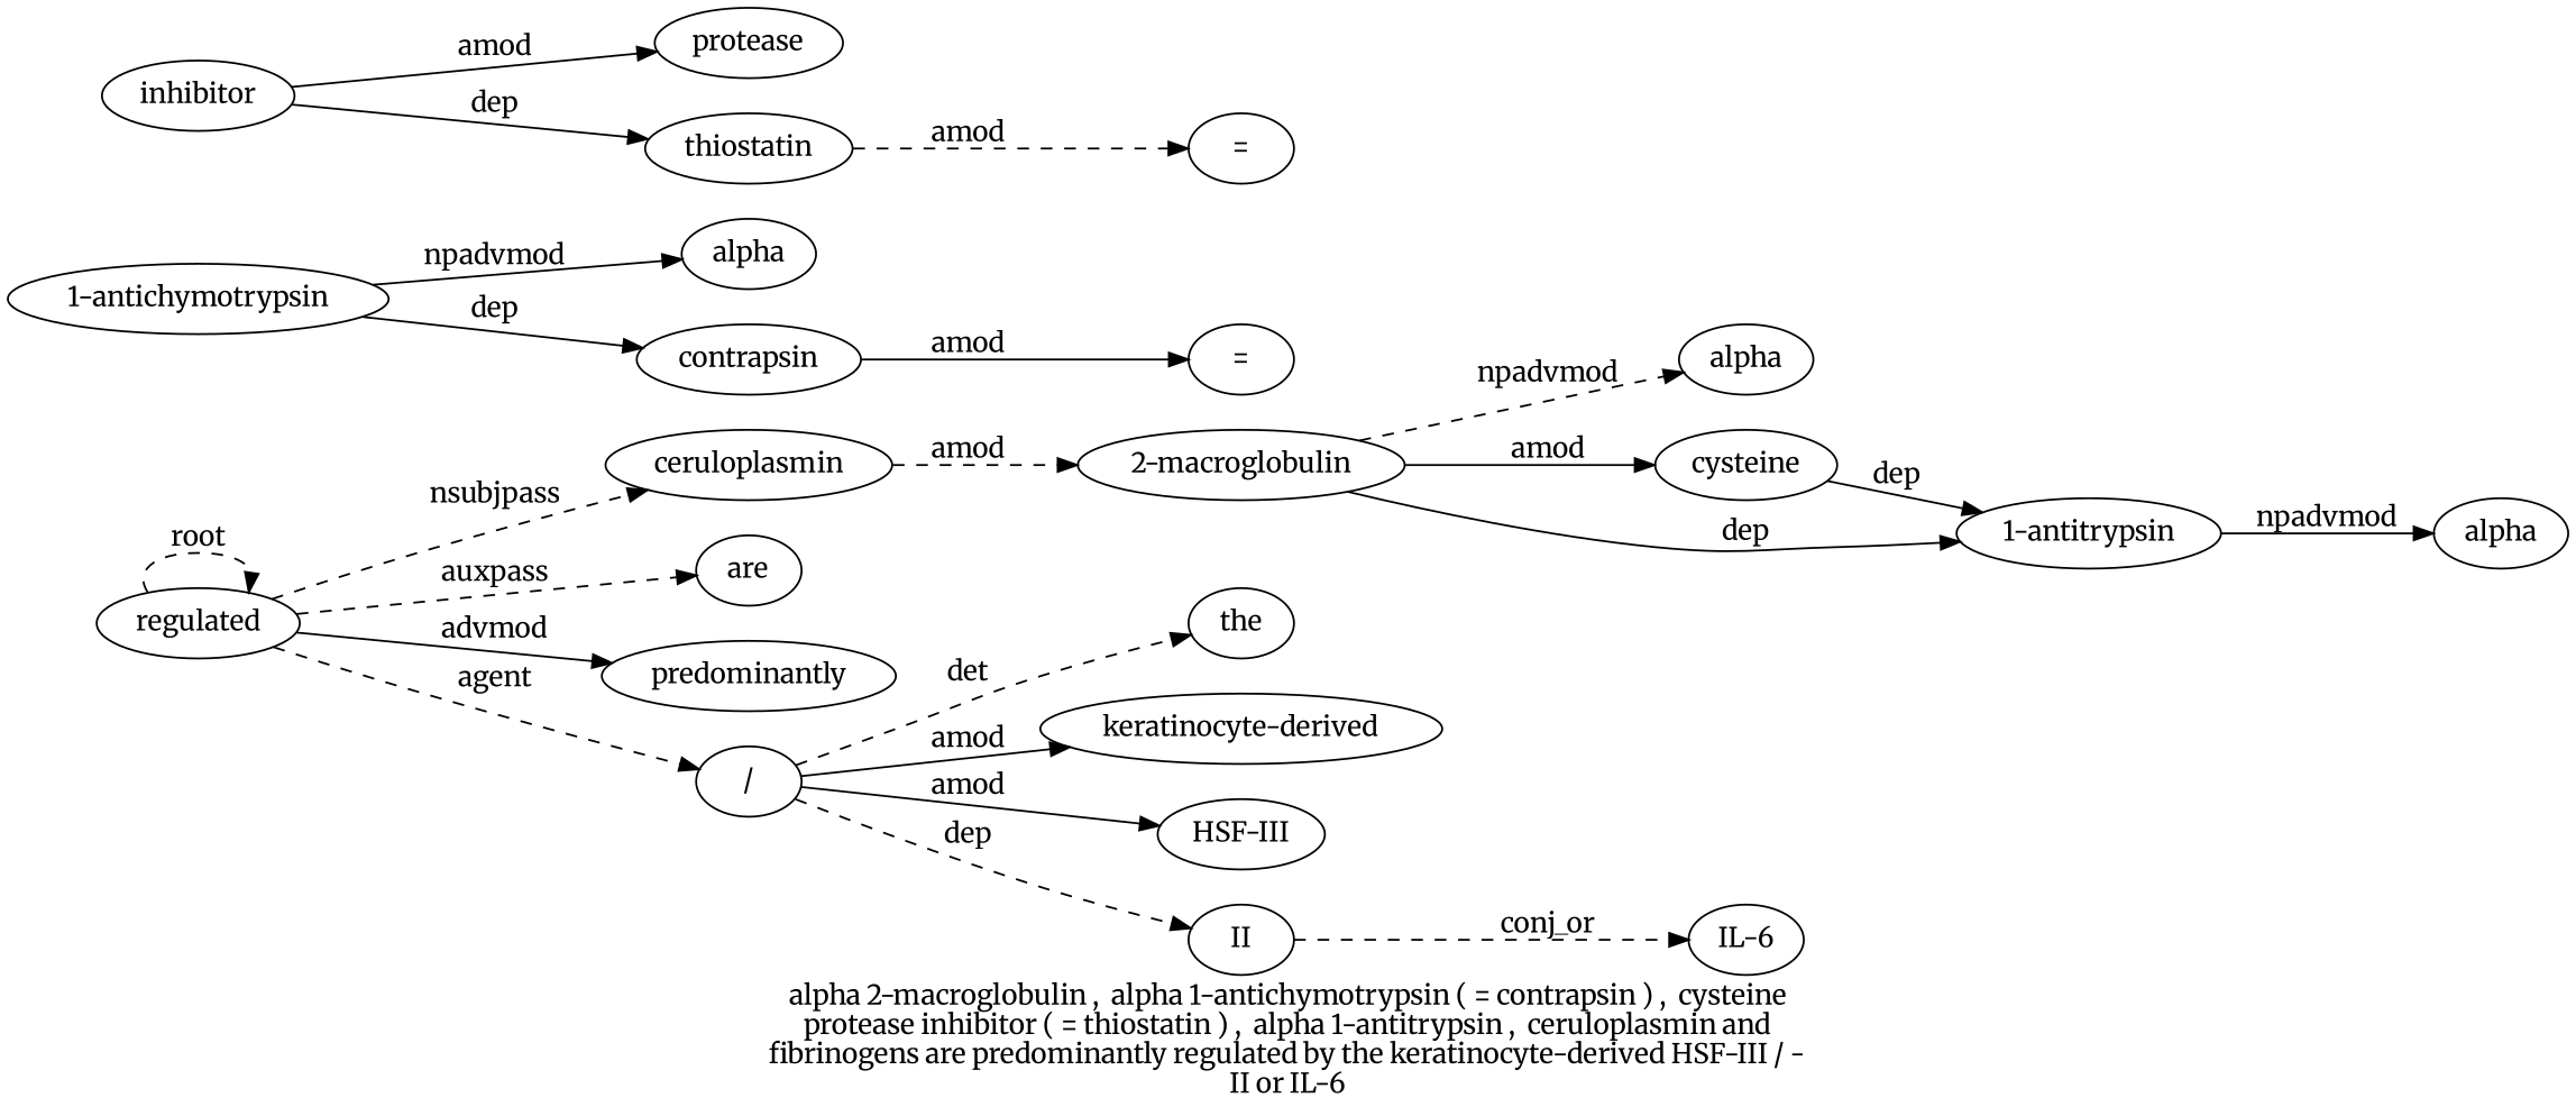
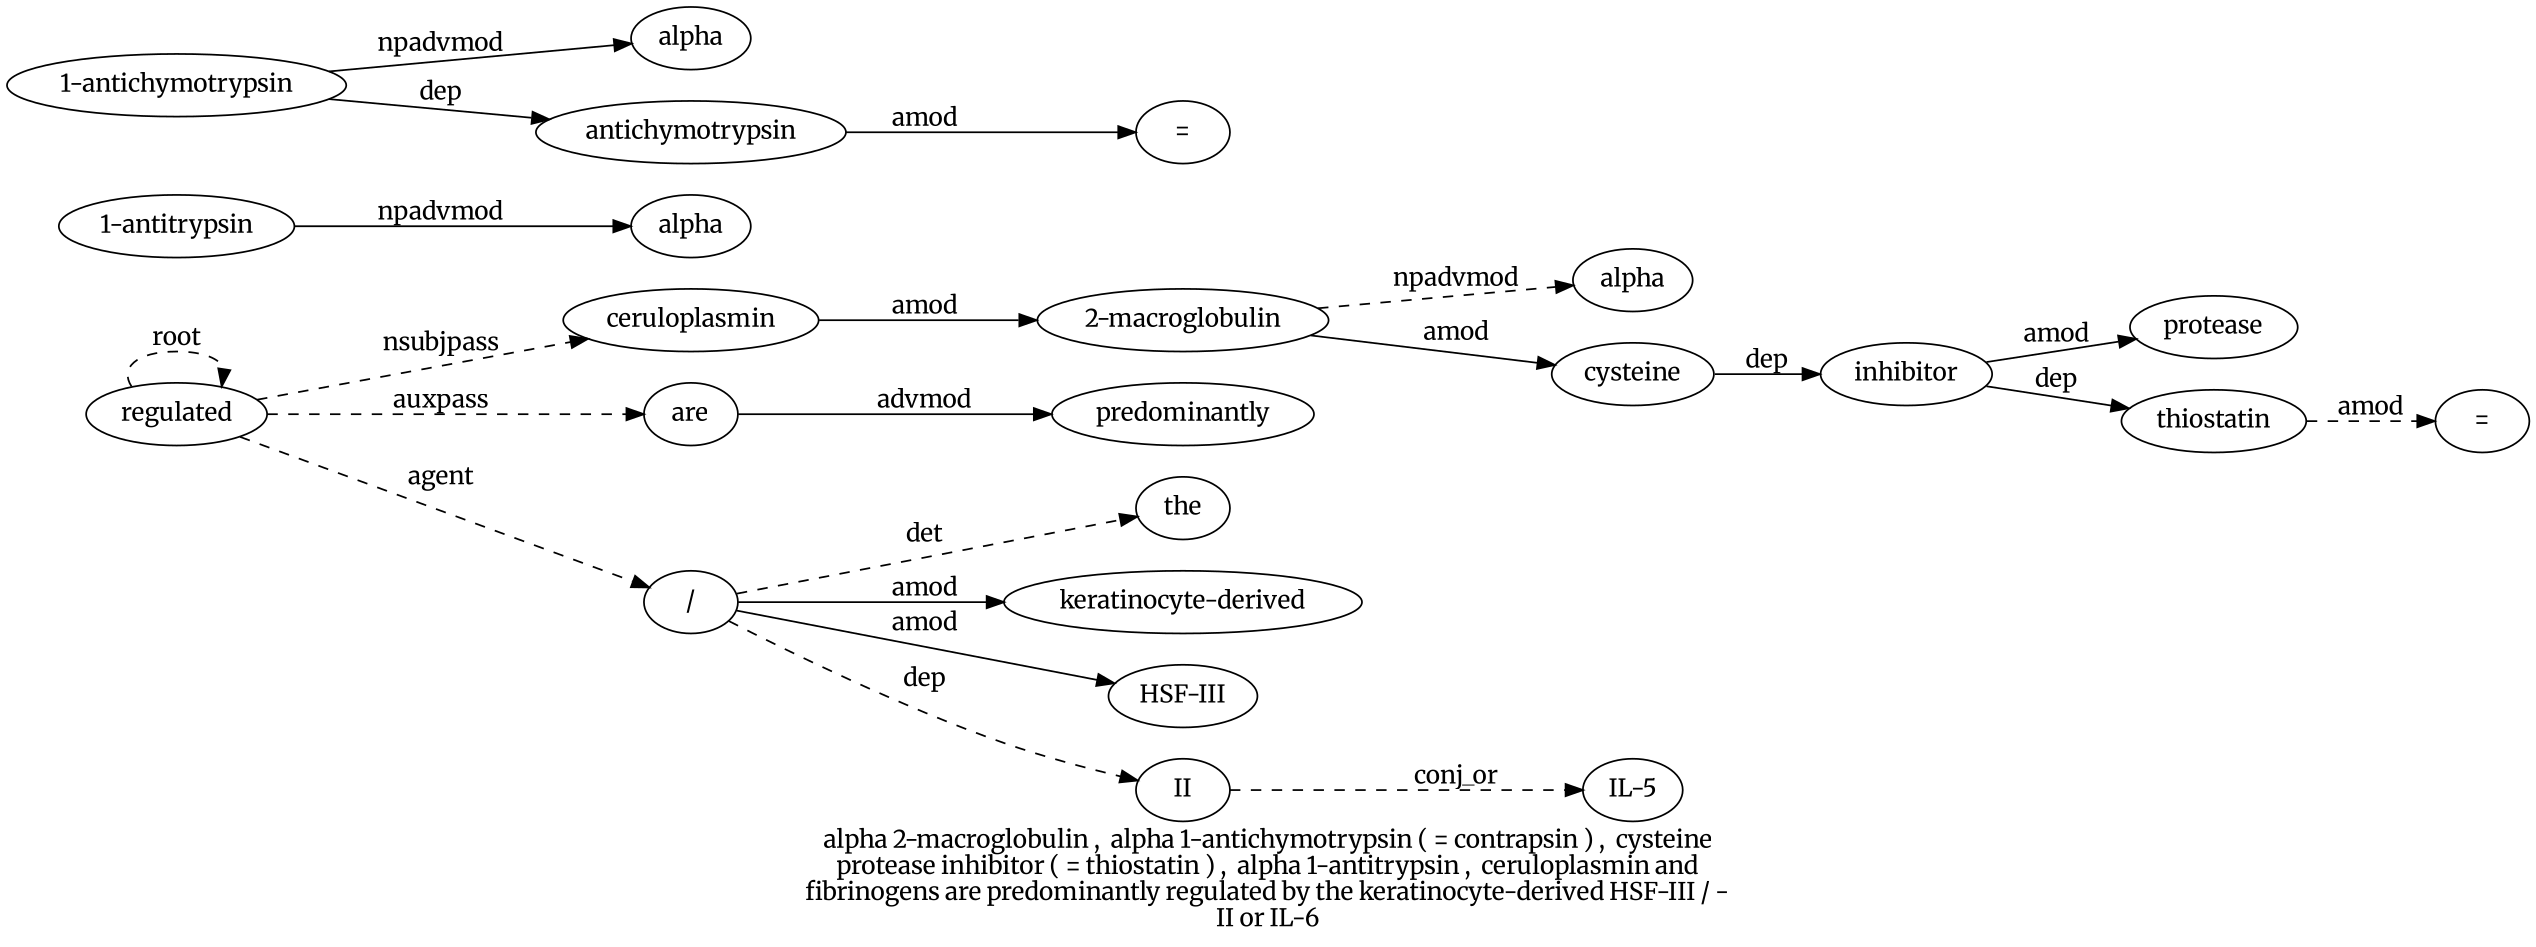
  digraph {
    fontname=Merriweather
    label="alpha 2-macroglobulin ,  alpha 1-antichymotrypsin ( = contrapsin ) ,  cysteine\nprotease inhibitor ( = thiostatin ) ,  alpha 1-antitrypsin ,  ceruloplasmin and\nfibrinogens are predominantly regulated by the keratinocyte-derived HSF-III / -\nII or IL-6"
    rankdir=LR
    node [fillcolor=white fontname=Merriweather style=filled]
    edge [fontname=Merriweather style=solid]
    n1 [label="2-macroglobulin"]
    n2 [label=alpha]
    n3 [label=cysteine]
    n4 [label="1-antitrypsin"]
    n5 [label="1-antichymotrypsin"]
    n6 [label=alpha]
-   n7 [label=contrapsin]
+   n7 [label=antichymotrypsin]
    n8 [label=inhibitor]
    n9 [label=alpha]
    n10 [label=ceruloplasmin]
    n11 [label="="]
    n12 [label=protease]
    n13 [label=thiostatin]
    n14 [label="="]
    n15 [label=regulated]
    n16 [label=are]
    n17 [label=predominantly]
    n18 [label="/"]
    n19 [label=the]
    n20 [label="keratinocyte-derived"]
    n21 [label="HSF-III"]
    n22 [label=II]
-   n23 [label="IL-6"]
+   n23 [label="IL-5"]
    n1 -> n2 [label=npadvmod style=dashed]
    n1 -> n3 [label=amod]
-   n1 -> n4 [label=dep]
-   n3 -> n4 [label=dep]
+   n3 -> n8 [label=dep]
    n4 -> n9 [label=npadvmod]
    n5 -> n6 [label=npadvmod]
    n5 -> n7 [label=dep]
    n7 -> n11 [label=amod]
    n8 -> n12 [label=amod]
    n8 -> n13 [label=dep]
-   n10 -> n1 [label=amod style=dashed]
+   n10 -> n1 [label=amod]
    n13 -> n14 [label=amod style=dashed]
    n15 -> n10 [label=nsubjpass style=dashed]
    n15 -> n15 [label=root style=dashed]
    n15 -> n16 [label=auxpass style=dashed]
-   n15 -> n17 [label=advmod]
+   n16 -> n17 [label=advmod]
    n15 -> n18 [label=agent style=dashed]
    n18 -> n19 [label=det style=dashed]
    n18 -> n20 [label=amod]
    n18 -> n21 [label=amod]
    n18 -> n22 [label=dep style=dashed]
    n22 -> n23 [label=conj_or style=dashed]
  }
